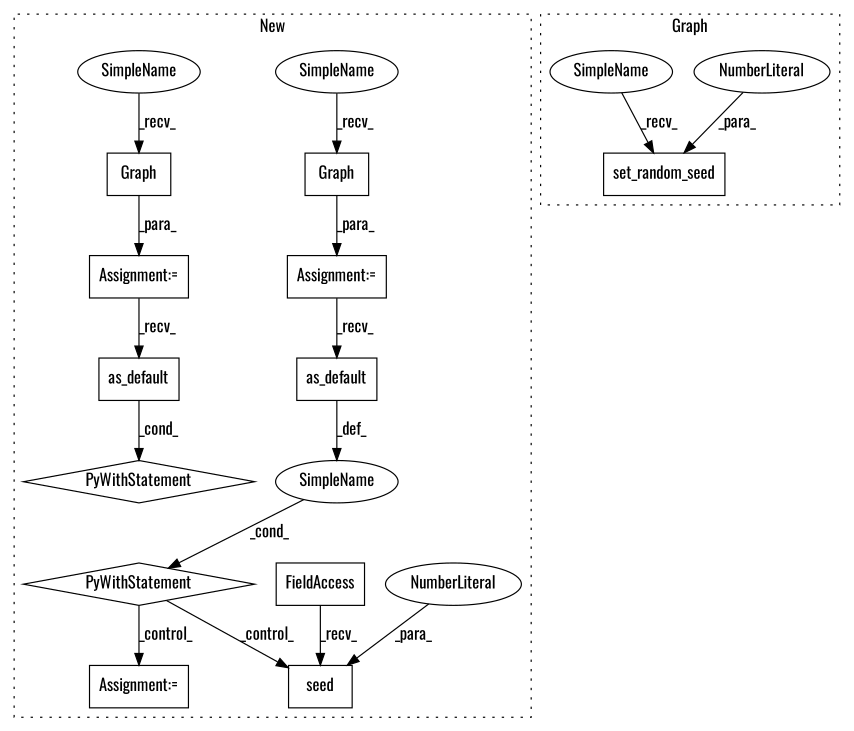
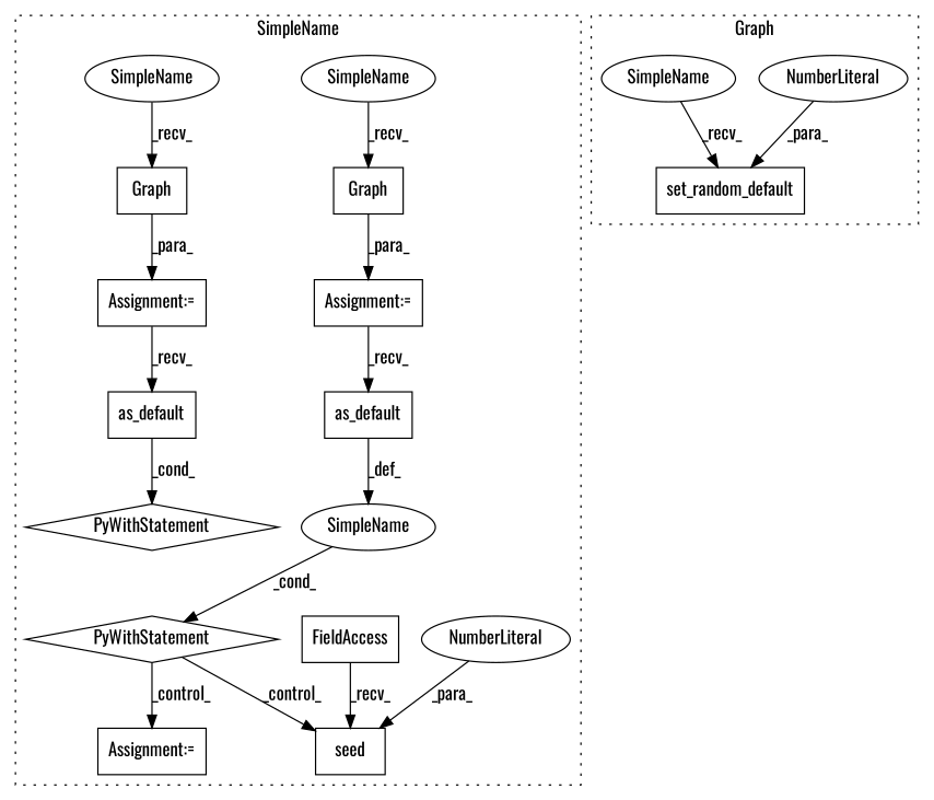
  digraph {
    fontname=Oswald
    node [a=32 fontname=Oswald l=2 shape=box]
    edge [fontname=Oswald]
    n1 [l=7 label="Graph" s=1204]
    n2 [l=12 label=as_default s=1229]
    n3 [l=7 label="Graph" s=854]
    n4 [l=12 label=as_default s=879]
    n5 [l="5,1" label=seed s="1264,1271"]
    n6 [a=34 label=NumberLiteral s=1269 shape=ellipse]
    n7 [a=42 label=SimpleName shape=ellipse l=""]
    n8 [a=104 l="10,2" label=PyWithStatement s="1217,1241" shape=diamond]
    n9 [a=22 l=12 label=FieldAccess s=1251]
    n10 [a=104 l="10,2" label=PyWithStatement s="867,891" shape=diamond]
    n11 [a=7 l=1 label="Assignment:=" s=850]
    n12 [a=7 l=1 label="Assignment:=" s=1200]
    n13 [a=7 l=1 label="Assignment:=" s=1288]
    n14 [a=42 label=SimpleName s=1201 shape=ellipse]
    n15 [a=42 label=SimpleName s=851 shape=ellipse]
-   n16 [l="16,1" label=set_random_seed s="347,365"]
+   n16 [l="16,1" label=set_random_default s="347,365"]
    n17 [a=34 label=NumberLiteral s=363 shape=ellipse]
    n18 [a=42 label=SimpleName s=344 shape=ellipse]
    subgraph cluster_1 {
-     label=New
+     label=SimpleName
      style=dotted
      n1
      n2
      n3
      n4
      n5
      n6
      n7
      n8
      n9
      n10
      n11
      n12
      n13
      n14
      n15
    }
    subgraph cluster_2 {
      label="Graph"
      style=dotted
      n16
      n17
      n18
    }
    n1 -> n12 [label=_para_]
    n2 -> n7 [label=_def_]
    n3 -> n11 [label=_para_]
    n4 -> n10 [label=_cond_]
    n6 -> n5 [label=_para_]
    n7 -> n8 [label=_cond_]
    n8 -> n5 [label=_control_]
    n8 -> n13 [label=_control_]
    n9 -> n5 [label=_recv_]
    n11 -> n4 [label=_recv_]
    n12 -> n2 [label=_recv_]
    n14 -> n1 [label=_recv_]
    n15 -> n3 [label=_recv_]
    n17 -> n16 [label=_para_]
    n18 -> n16 [label=_recv_]
  }
